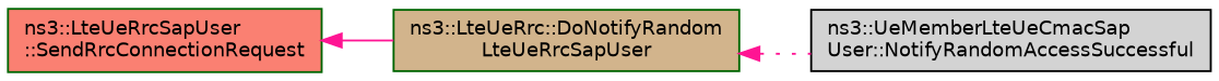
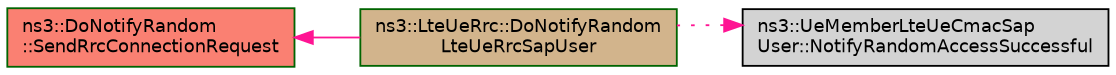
  digraph {
    rankdir=LR
    node [color=darkgreen fontname=Helvetica fontsize=10 shape=record style=filled]
    edge [color=deeppink dir=back fontname=Helvetica fontsize=10 labelfontname=Helvetica labelfontsize=10]
-   n1 [fillcolor=salmon fontcolor=black height=0.2 label="ns3::LteUeRrcSapUser\l::SendRrcConnectionRequest" width=0.4]
+   n1 [fillcolor=salmon fontcolor=black height=0.2 label="ns3::DoNotifyRandom\l::SendRrcConnectionRequest" width=0.4]
    n2 [fillcolor=tan height=0.2 label="ns3::LteUeRrc::DoNotifyRandom\lLteUeRrcSapUser" width=0.4]
    n3 [color=black fillcolor=lightgrey height=0.2 label="ns3::UeMemberLteUeCmacSap\lUser::NotifyRandomAccessSuccessful" width=0.4]
    n1 -> n2 [style=solid]
-   n2 -> n3 [style=dotted]
+   n3 -> n2 [style=dotted]
  }
